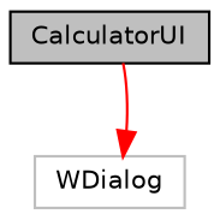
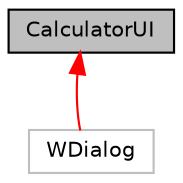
  digraph {
    node [fontname=Helvetica fontsize=10 shape=record style=filled]
    n1 [color=black fillcolor=grey75 fontcolor=black height=0.2 label=CalculatorUI width=0.4]
    n2 [color=grey75 fillcolor=white height=0.2 label=WDialog width=0.4]
-   n2 -> n1 [color=red dir=back fontname=Helvetica fontsize=10 labelfontname=Helvetica labelfontsize=10 style=solid]
+   n1 -> n2 [color=red dir=back fontname=Helvetica fontsize=10 labelfontname=Helvetica labelfontsize=10 style=solid]
  }
